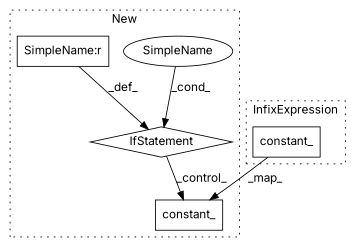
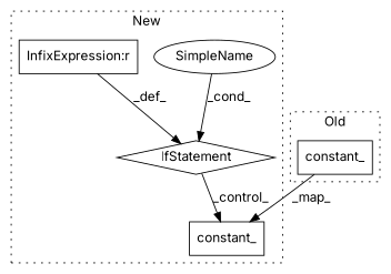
  digraph {
    fontname=Inter
    node [a=32 fontname=Inter l="10,1" shape=box]
    edge [fontname=Inter]
    n1 [label=constant_ s="635,668"]
    n2 [a=42 label=SimpleName shape=ellipse l=""]
    n3 [a=25 l="4,2" label=IfStatement s="586,609" shape=diamond]
-   n4 [a=27 l=4 label="SimpleName:r" s=601]
+   n4 [a=27 l=4 label="InfixExpression:r" s=601]
    n5 [label=constant_ s="494,527"]
    subgraph cluster_1 {
      label=New
      style=dotted
      n1
      n2
      n3
      n4
    }
    subgraph cluster_2 {
-     label=InfixExpression
+     label=Old
      style=dotted
      n5
    }
    n2 -> n3 [label=_cond_]
    n3 -> n1 [label=_control_]
    n4 -> n3 [label=_def_]
    n5 -> n1 [label=_map_]
  }
